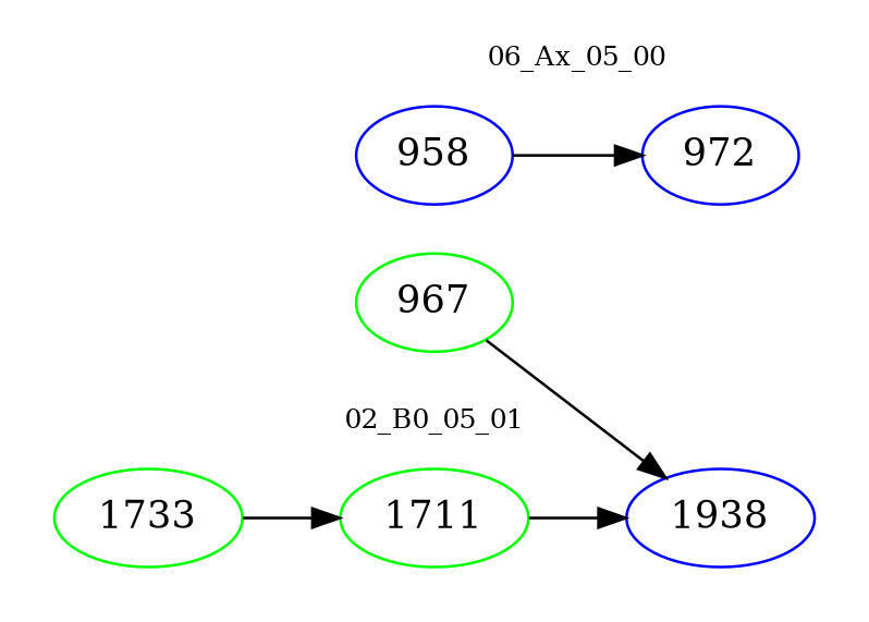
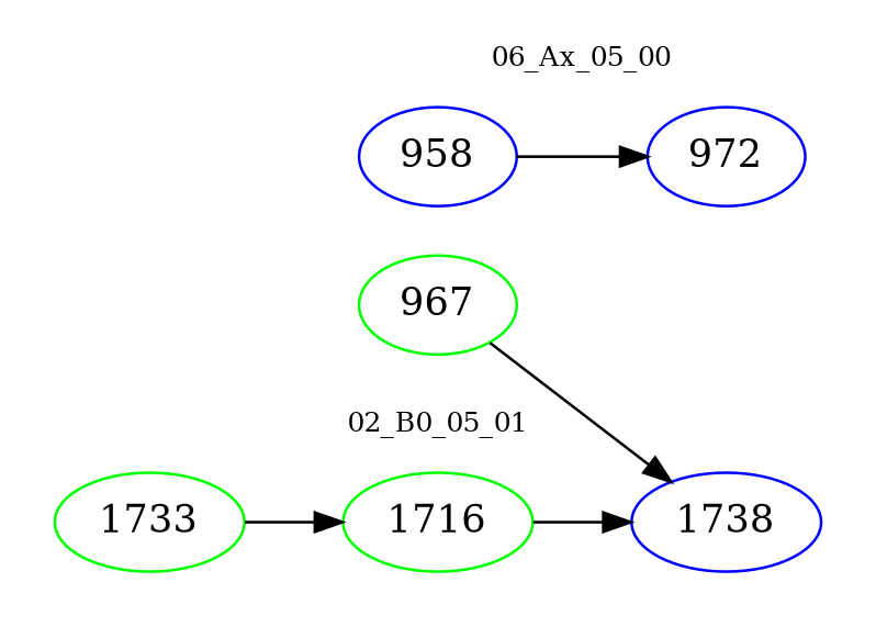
  digraph {
    rankdir=LR
    node [color=green]
    edge [color=black]
    n1 [label=967]
    n2 [color=blue label=958]
    n3 [color=blue label=972]
    n4 [label=1733]
-   n5 [label=1711]
-   n6 [color=blue label=1938]
+   n5 [label=1716]
+   n6 [color=blue label=1738]
    subgraph cluster_1 {
      color=white
      fontsize=10
      label="06_Ax_05_00"
      n1
      n2
      n3
    }
    subgraph cluster_2 {
      color=white
      fontsize=10
      label="02_B0_05_01"
      n4
      n5
      n6
    }
    n1 -> n6
    n2 -> n3
    n4 -> n5
    n5 -> n6
  }
